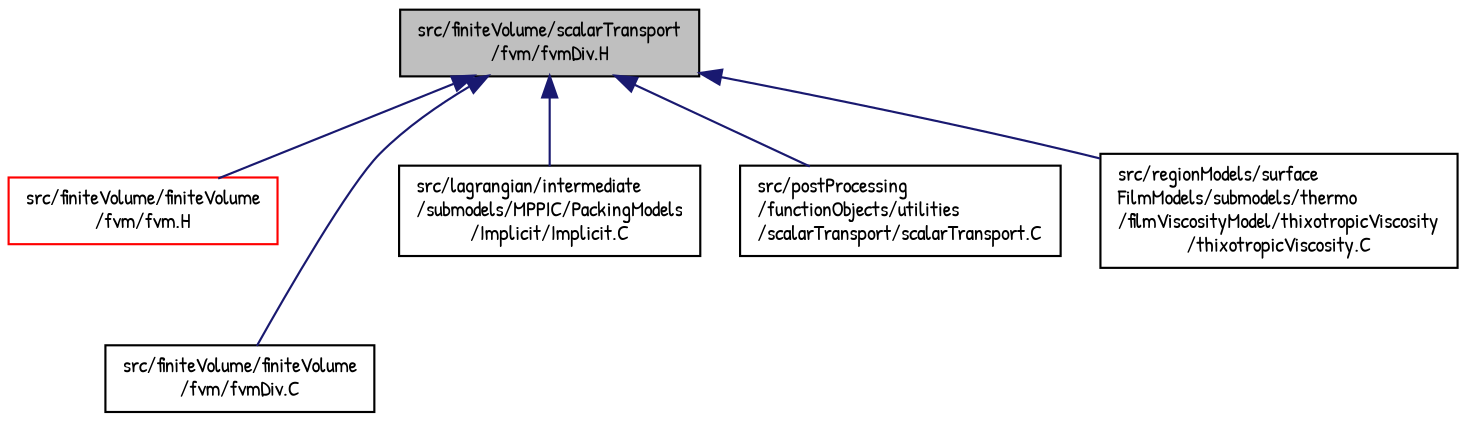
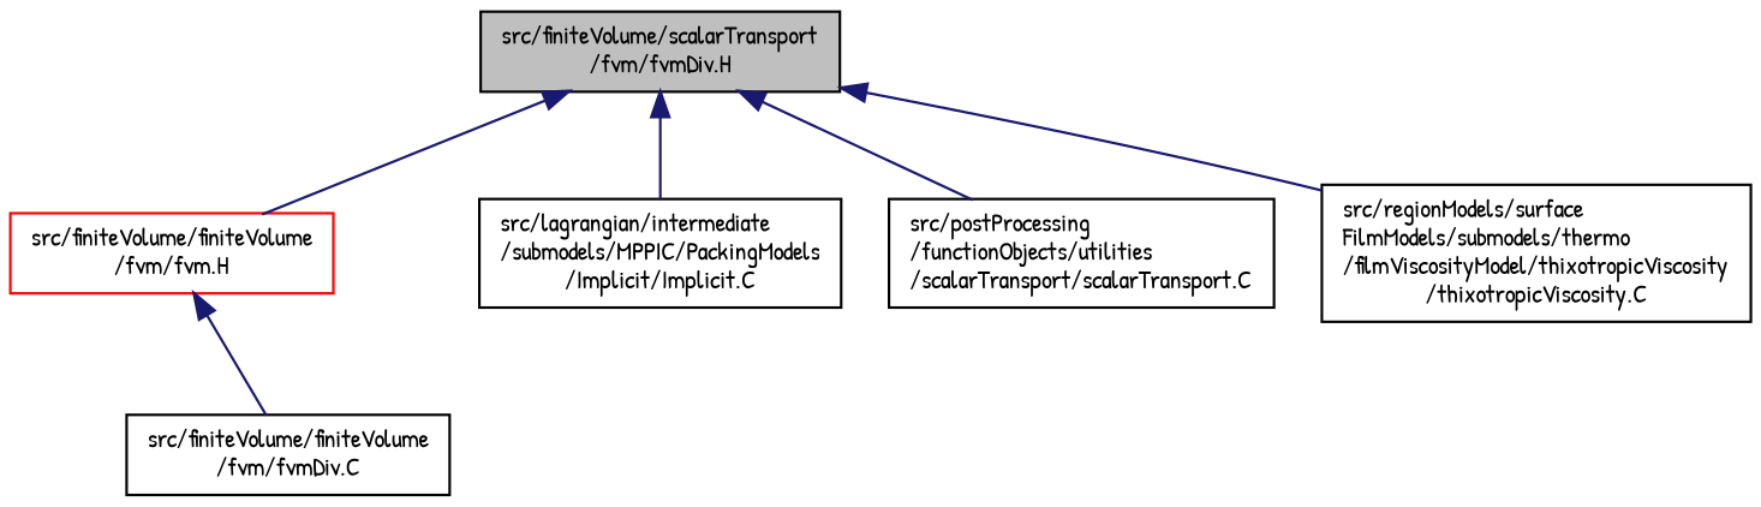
  digraph {
    fontname="Patrick Hand"
    node [color=black fontname="Patrick Hand" fontsize=10 shape=record]
    edge [color=midnightblue dir=back fontname="Patrick Hand" fontsize=10 labelfontname=FreeSans labelfontsize=10 style=solid]
    n1 [fillcolor=grey75 fontcolor=black height=0.2 label="src/finiteVolume/scalarTransport\l/fvm/fvmDiv.H" style=filled width=0.4]
    n2 [color=red height=0.2 label="src/finiteVolume/finiteVolume\l/fvm/fvm.H" width=0.4]
    n3 [height=0.2 label="src/finiteVolume/finiteVolume\l/fvm/fvmDiv.C" width=0.4]
    n4 [height=0.2 label="src/lagrangian/intermediate\l/submodels/MPPIC/PackingModels\l/Implicit/Implicit.C" width=0.4]
    n5 [height=0.2 label="src/postProcessing\l/functionObjects/utilities\l/scalarTransport/scalarTransport.C" width=0.4]
    n6 [height=0.2 label="src/regionModels/surface\lFilmModels/submodels/thermo\l/filmViscosityModel/thixotropicViscosity\l/thixotropicViscosity.C" width=0.4]
    n1 -> n2
-   n1 -> n3
+   n2 -> n3
    n1 -> n4
    n1 -> n5
    n1 -> n6
  }
